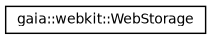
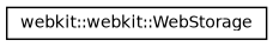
  digraph {
    rankdir=TB
-   n1 [color=black fillcolor=white fontname=Helvetica fontsize=10 height=0.2 label="gaia::webkit::WebStorage" shape=record style=filled width=0.4]
+   n1 [color=black fillcolor=white fontname=Helvetica fontsize=10 height=0.2 label="webkit::webkit::WebStorage" shape=record style=filled width=0.4]
  }
